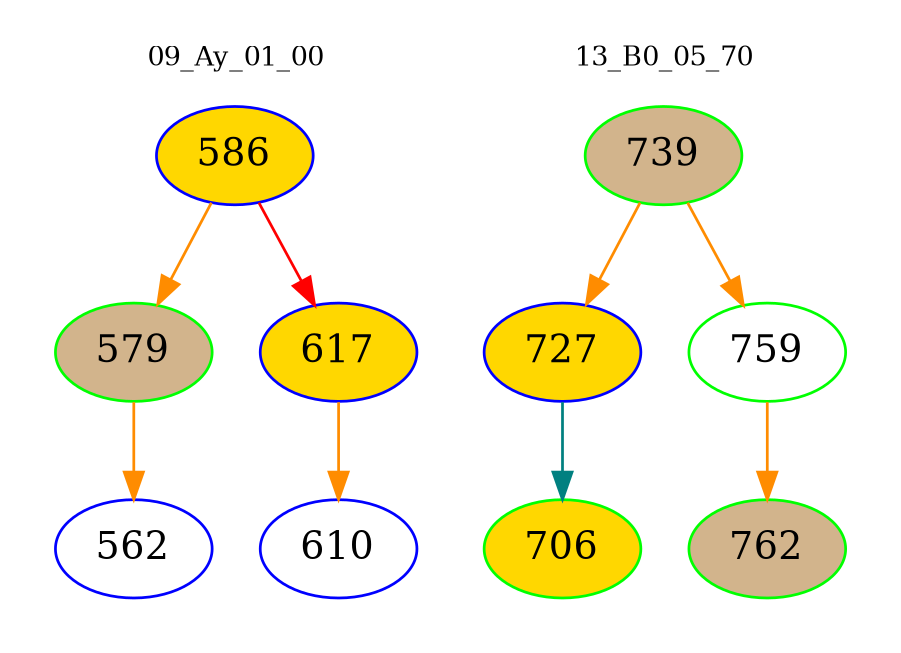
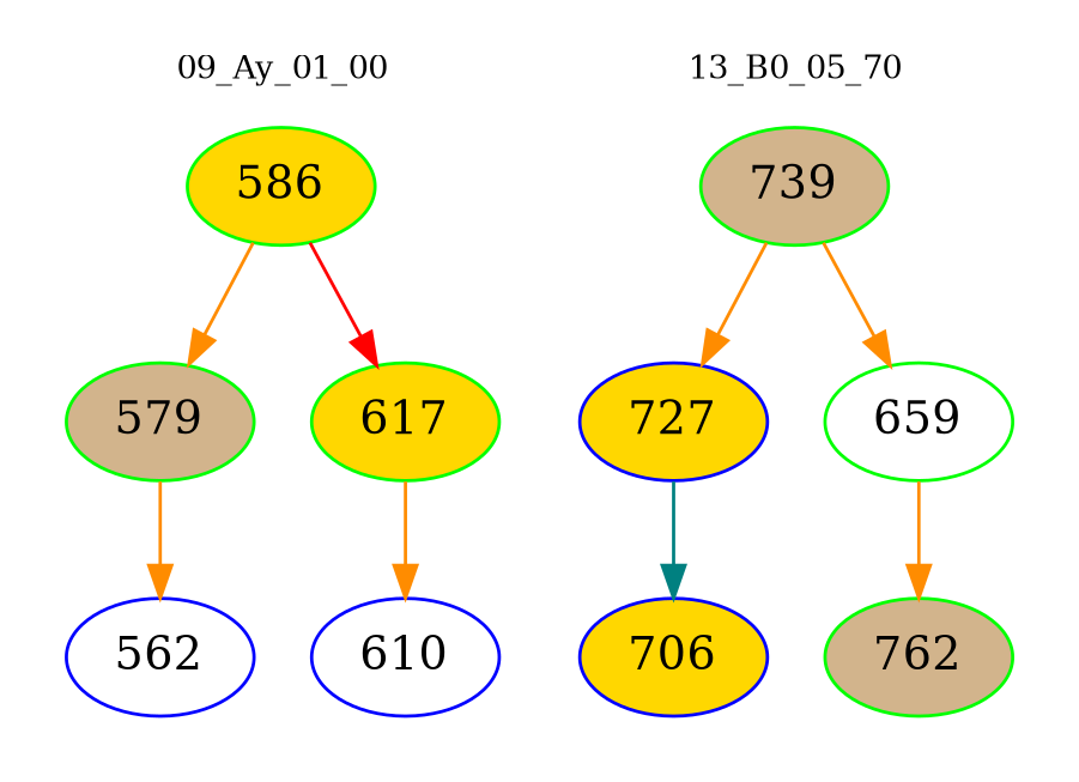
  digraph {
    node [color=green fillcolor=gold style=filled]
    edge [color=darkorange]
-   n1 [color=blue label=586]
+   n1 [label=586]
    n2 [fillcolor=tan label=579]
-   n3 [color=blue label=617]
+   n3 [label=617]
    n4 [color=blue fillcolor=white label=562]
    n5 [color=blue fillcolor=white label=610]
    n6 [fillcolor=tan label=739]
    n7 [color=blue label=727]
-   n8 [fillcolor=white label=759]
-   n9 [label=706]
+   n8 [fillcolor=white label=659]
+   n9 [color=blue label=706]
    n10 [fillcolor=tan label=762]
    subgraph cluster_1 {
      color=white
      fontsize=10
      label="09_Ay_01_00"
      n1
      n2
      n3
      n4
      n5
    }
    subgraph cluster_2 {
      color=white
      fontsize=10
      label="13_B0_05_70"
      n6
      n7
      n8
      n9
      n10
    }
    n1 -> n2
    n1 -> n3 [color=red]
    n2 -> n4
    n3 -> n5
    n6 -> n7
    n6 -> n8
    n7 -> n9 [color=teal]
    n8 -> n10
  }
